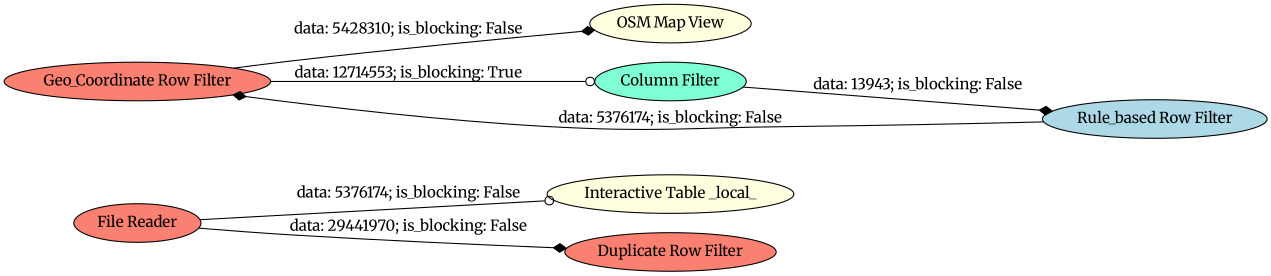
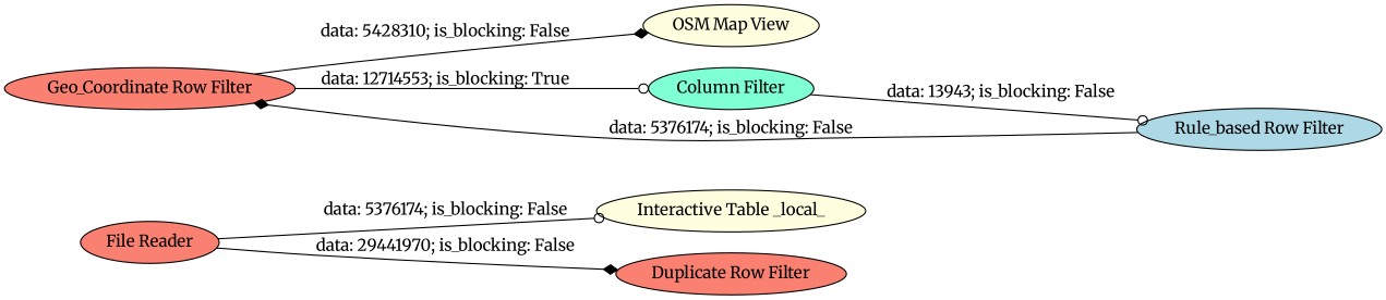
  digraph {
    fontname=Merriweather
    rankdir=LR
    node [fillcolor=salmon fontname=Merriweather style=filled]
    edge [arrowhead=odot fontname=Merriweather]
    n1 [fillcolor=lightyellow label="Interactive Table _local_"]
    n2 [fillcolor=lightyellow label="OSM Map View"]
    n3 [label="File Reader"]
    n4 [label="Duplicate Row Filter"]
    n5 [label="Geo_Coordinate Row Filter"]
    n6 [fillcolor=aquamarine label="Column Filter"]
    n7 [fillcolor=lightblue label="Rule_based Row Filter"]
    n3 -> n1 [label="data: 5376174; is_blocking: False"]
    n3 -> n4 [arrowhead=diamond label="data: 29441970; is_blocking: False"]
    n5 -> n2 [arrowhead=diamond label="data: 5428310; is_blocking: False"]
    n5 -> n6 [label="data: 12714553; is_blocking: True"]
-   n6 -> n7 [arrowhead=diamond label="data: 13943; is_blocking: False"]
+   n6 -> n7 [label="data: 13943; is_blocking: False"]
    n7 -> n5 [arrowhead=diamond label="data: 5376174; is_blocking: False"]
  }
